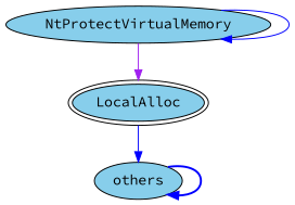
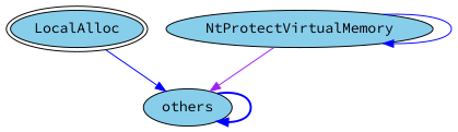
  digraph {
    fontname="Source Code Pro"
    node [fillcolor=skyblue fontname="Source Code Pro" style=filled]
    edge [color=blue fontname="Source Code Pro" style=solid]
    n1 [label=LocalAlloc peripheries=2]
    n2 [label=others]
    n3 [label=NtProtectVirtualMemory]
    n1 -> n2
    n2 -> n2 [style=bold]
-   n3 -> n1 [color=purple]
+   n3 -> n2 [color=purple]
    n3 -> n3
  }
